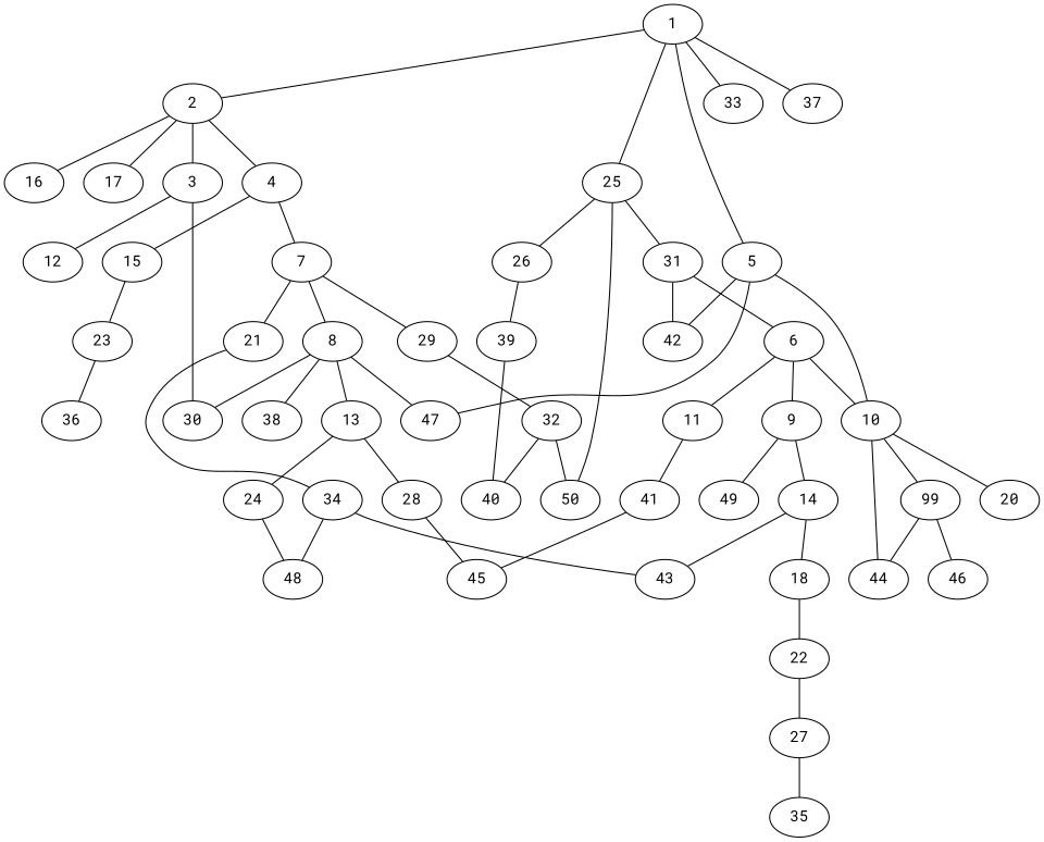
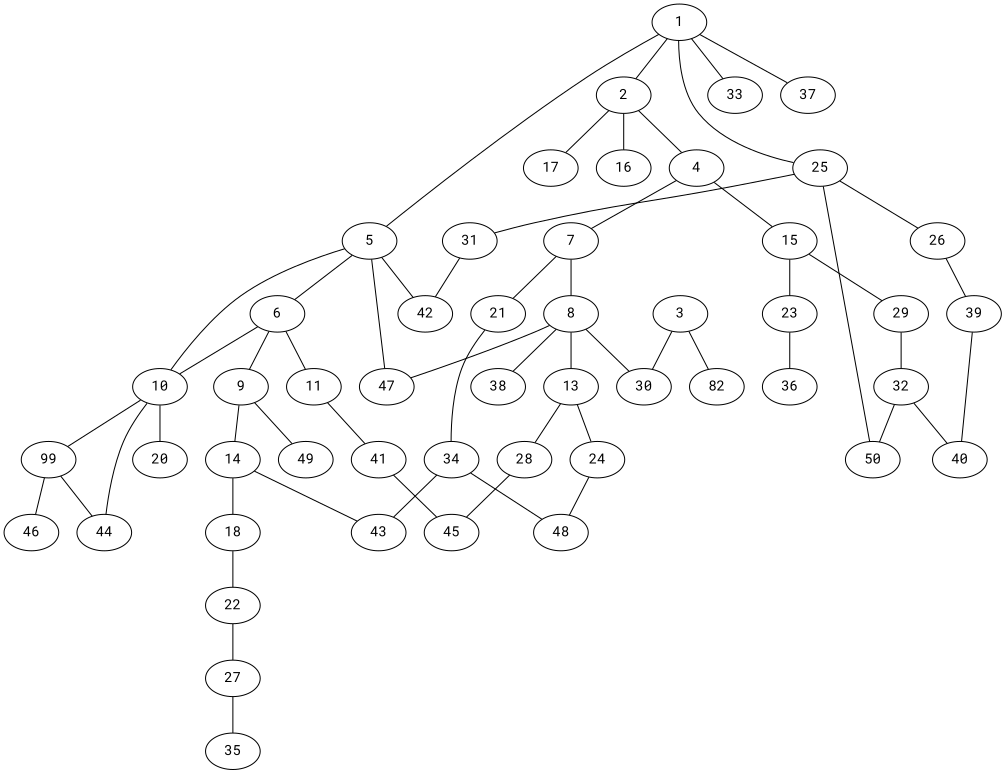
  graph {
    fontname="Roboto Mono"
    node [fontname="Roboto Mono"]
    edge [fontname="Roboto Mono"]
    1
    2
    5
    25
    33
    37
    3
    4
    16
    17
    6
    10
    42
    47
    26
    31
    50
-   12
+   12 [label=82]
    30
    7
    15
    9
    11
    n24 [label=99]
    20
    44
    39
    8
    21
    23
    29
    13
    38
    34
    36
    32
    14
    49
    41
    46
    18
    43
    45
    24
    28
    48
    22
    27
    40
    35
    1 -- 2
    1 -- 5
    1 -- 25
    1 -- 33
    1 -- 37
-   2 -- 3
    2 -- 4
    2 -- 16
    2 -- 17
-   31 -- 6
+   5 -- 6
    5 -- 10
    5 -- 42
    5 -- 47
    25 -- 26
    25 -- 31
    25 -- 50
    3 -- 12
    3 -- 30
    4 -- 7
    4 -- 15
    6 -- 10
    6 -- 9
    6 -- 11
    10 -- n24
    10 -- 20
    10 -- 44
    26 -- 39
    31 -- 42
    7 -- 8
    7 -- 21
    15 -- 23
-   7 -- 29
+   15 -- 29
    9 -- 14
    9 -- 49
    11 -- 41
    n24 -- 44
    n24 -- 46
    39 -- 40
    8 -- 47
    8 -- 30
    8 -- 13
    8 -- 38
    21 -- 34
    23 -- 36
    29 -- 32
    13 -- 24
    13 -- 28
    34 -- 43
    34 -- 48
    32 -- 50
    32 -- 40
    14 -- 18
    14 -- 43
    41 -- 45
    18 -- 22
    24 -- 48
    28 -- 45
    22 -- 27
    27 -- 35
  }
